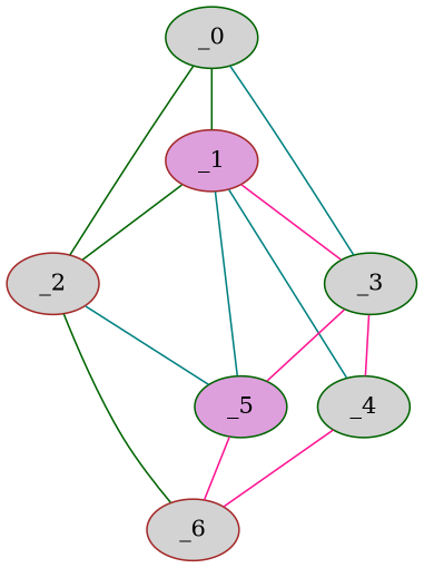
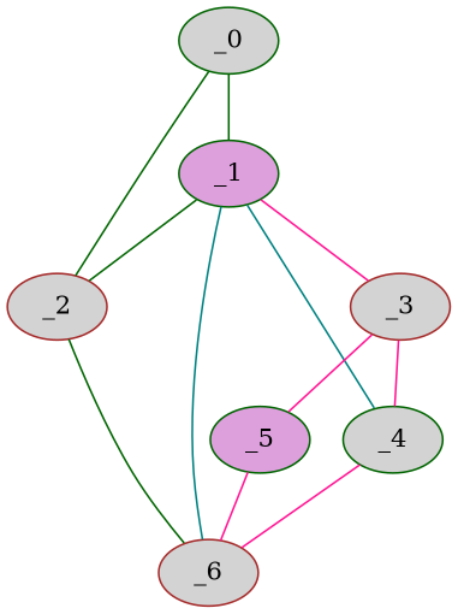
  graph {
    node [color=darkgreen fillcolor=lightgrey style=filled x=82 y=81]
    edge [color=deeppink valence=1]
    _0 [x=41 y=9]
-   _1 [color=brown fillcolor=plum x=68]
+   _1 [fillcolor=plum x=68]
    _2 [color=brown y=2]
-   _3 [y=122]
+   _3 [color=brown y=122]
    _4 [x=87 y=119]
    _5 [fillcolor=plum x=89]
    _6 [color=brown x=109 y=74]
    _0 -- _1 [color=darkgreen valence=2]
    _0 -- _2 [color=darkgreen]
-   _0 -- _3 [color=teal]
    _1 -- _2 [color=darkgreen valence=2]
    _1 -- _3 [valence=2]
    _1 -- _4 [color=teal valence=2]
-   _1 -- _5 [color=teal]
-   _2 -- _5 [color=teal]
+   _1 -- _6 [color=teal]
    _2 -- _6 [color=darkgreen]
    _3 -- _4
    _3 -- _5 [valence=2]
    _4 -- _6
    _5 -- _6 [valence=2]
  }
